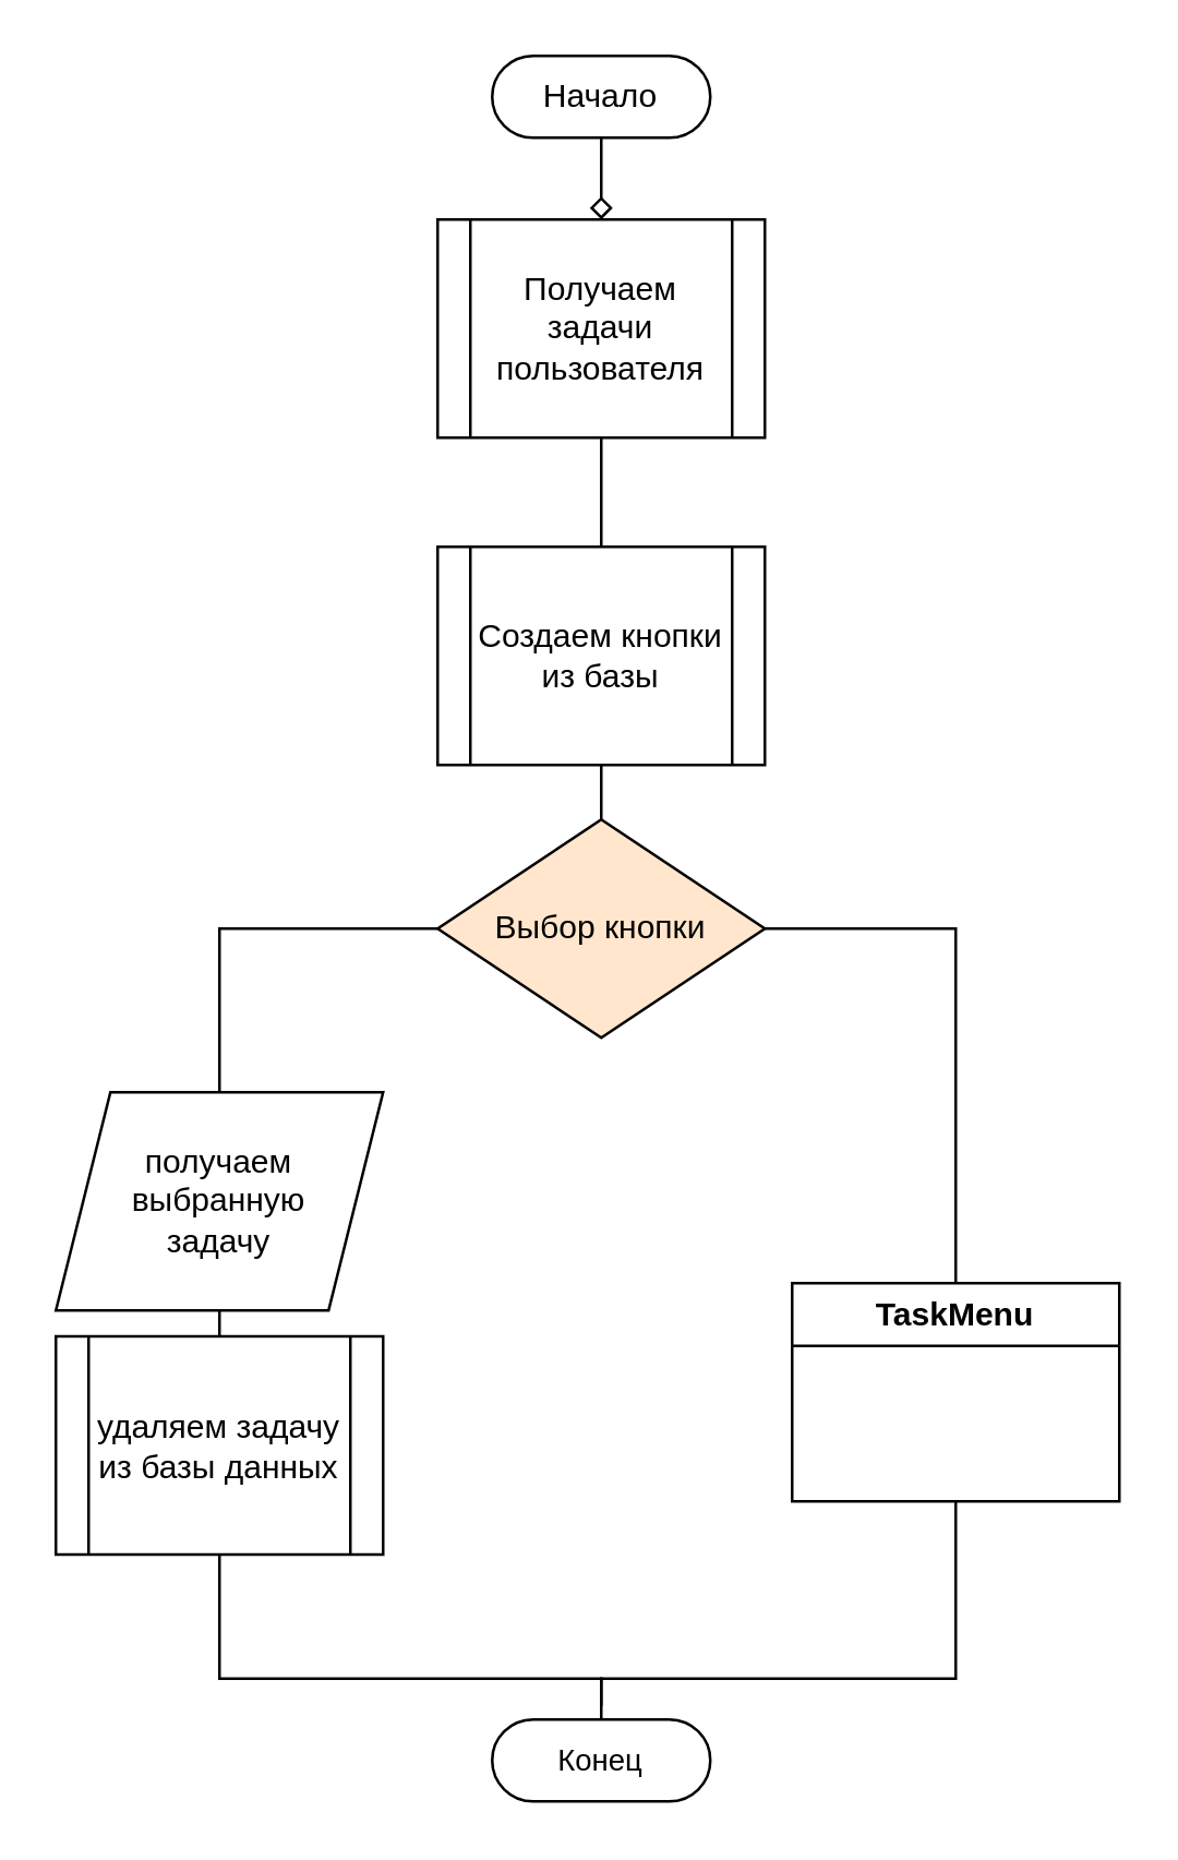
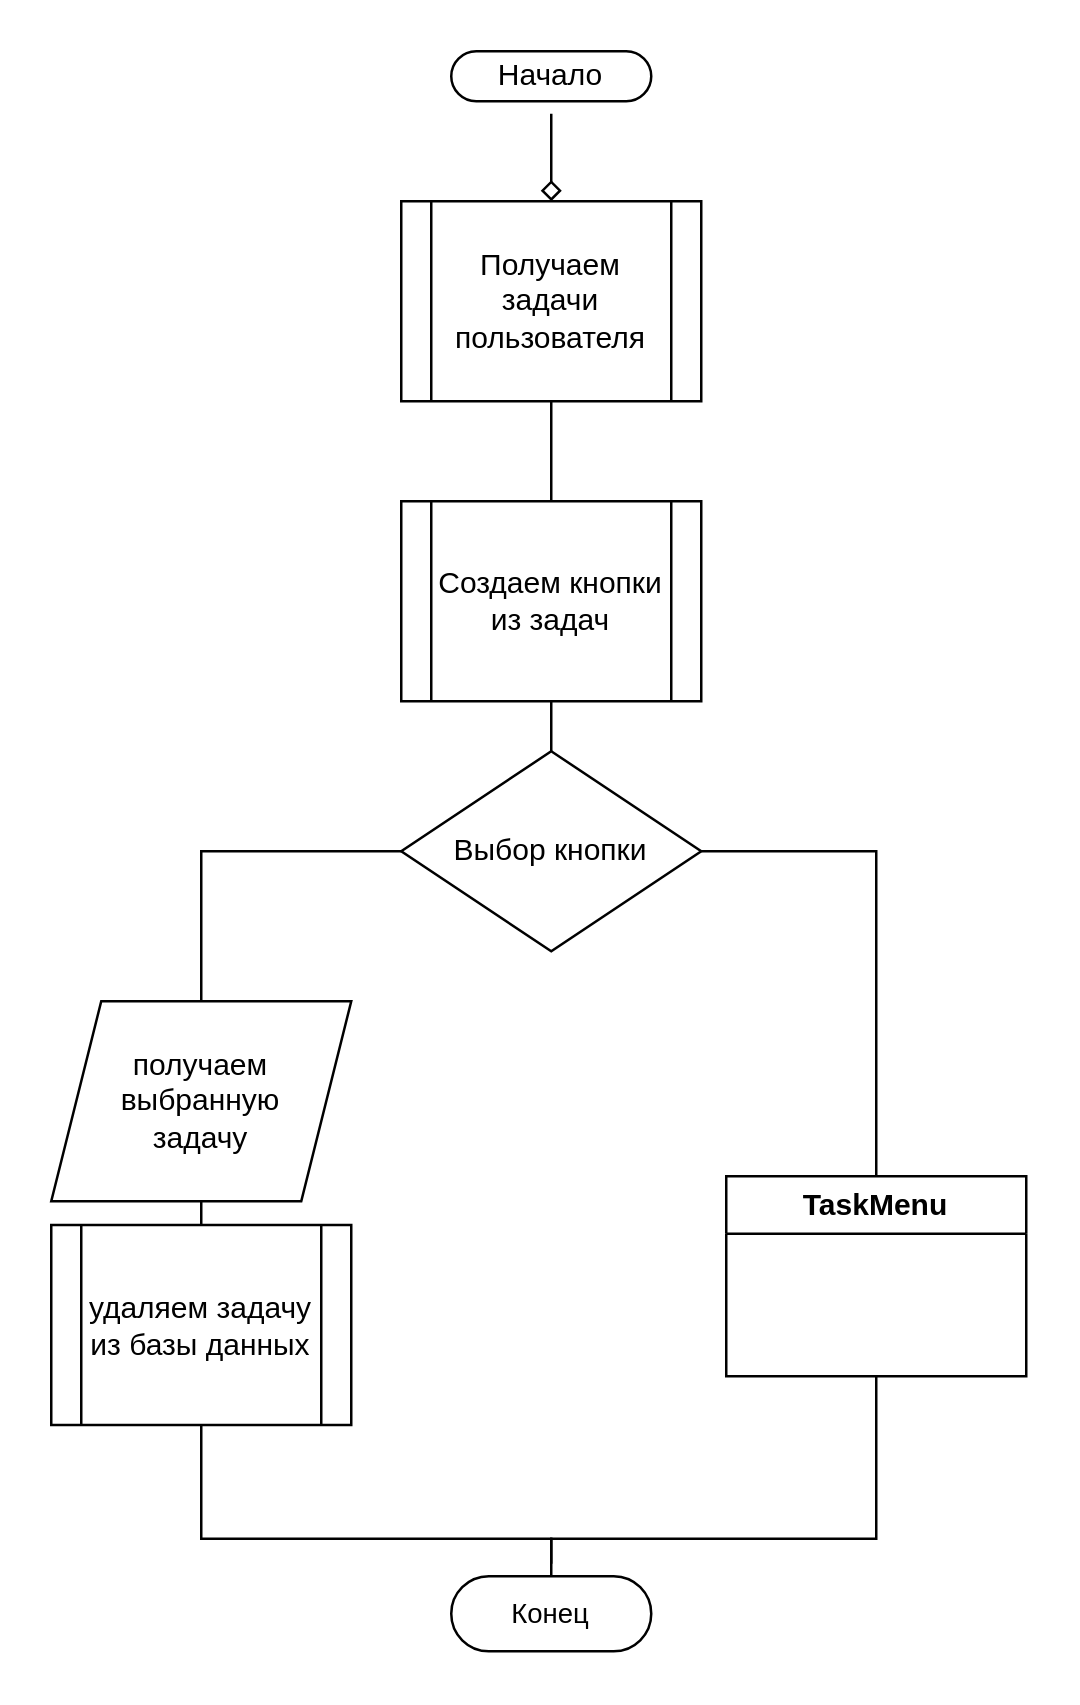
  <mxCell id="0" />
  <mxCell id="1" parent="0" />
  <mxCell id="2" style="edgeStyle=orthogonalEdgeStyle;rounded=0;orthogonalLoop=1;jettySize=auto;html=1;exitX=0.5;exitY=0.5;exitDx=0;exitDy=15;exitPerimeter=0;entryX=0.5;entryY=0;entryDx=0;entryDy=0;endArrow=diamond;endFill=0;" parent="1" source="3" target="5" edge="1"><mxGeometry relative="1" as="geometry" /></mxCell>
- <mxCell id="3" value="Начало" style="html=1;dashed=0;whiteSpace=wrap;shape=mxgraph.dfd.start" parent="1" vertex="1"><mxGeometry x="180" y="20" width="80" height="30" as="geometry" /></mxCell>
+ <mxCell id="3" value="Начало" style="html=1;dashed=0;whiteSpace=wrap;shape=mxgraph.dfd.start" parent="1" vertex="1"><mxGeometry x="180" y="20" width="80" height="20" as="geometry" /></mxCell>
  <mxCell id="4" style="edgeStyle=orthogonalEdgeStyle;shape=connector;rounded=0;orthogonalLoop=1;jettySize=auto;html=1;exitX=0.5;exitY=1;exitDx=0;exitDy=0;entryX=0.5;entryY=0;entryDx=0;entryDy=0;labelBackgroundColor=default;strokeColor=default;align=center;verticalAlign=middle;fontFamily=Helvetica;fontSize=11;fontColor=default;endArrow=none;endFill=0;" parent="1" source="5" target="10" edge="1"><mxGeometry relative="1" as="geometry" /></mxCell>
  <mxCell id="5" value="Получаем задачи пользователя" style="shape=process;whiteSpace=wrap;html=1;backgroundOutline=1;" parent="1" vertex="1"><mxGeometry x="160" y="80" width="120" height="80" as="geometry" /></mxCell>
  <mxCell id="6" style="edgeStyle=orthogonalEdgeStyle;shape=connector;rounded=0;orthogonalLoop=1;jettySize=auto;html=1;exitX=0;exitY=0.5;exitDx=0;exitDy=0;entryX=0.5;entryY=0;entryDx=0;entryDy=0;labelBackgroundColor=default;strokeColor=default;align=center;verticalAlign=middle;fontFamily=Helvetica;fontSize=11;fontColor=default;endArrow=none;endFill=0;" parent="1" source="8" target="12" edge="1"><mxGeometry relative="1" as="geometry" /></mxCell>
  <mxCell id="7" style="edgeStyle=orthogonalEdgeStyle;shape=connector;rounded=0;orthogonalLoop=1;jettySize=auto;html=1;exitX=1;exitY=0.5;exitDx=0;exitDy=0;entryX=0.5;entryY=0;entryDx=0;entryDy=0;labelBackgroundColor=default;strokeColor=default;align=center;verticalAlign=middle;fontFamily=Helvetica;fontSize=11;fontColor=default;endArrow=none;endFill=0;" parent="1" source="8" target="14" edge="1"><mxGeometry relative="1" as="geometry" /></mxCell>
- <mxCell id="8" value="Выбор кнопки" style="rhombus;whiteSpace=wrap;html=1;fillColor=#ffe6cc;" parent="1" vertex="1"><mxGeometry x="160" y="300" width="120" height="80" as="geometry" /></mxCell>
+ <mxCell id="8" value="Выбор кнопки" style="rhombus;whiteSpace=wrap;html=1;" parent="1" vertex="1"><mxGeometry x="160" y="300" width="120" height="80" as="geometry" /></mxCell>
  <mxCell id="9" style="edgeStyle=orthogonalEdgeStyle;shape=connector;rounded=0;orthogonalLoop=1;jettySize=auto;html=1;exitX=0.5;exitY=1;exitDx=0;exitDy=0;entryX=0.5;entryY=0;entryDx=0;entryDy=0;labelBackgroundColor=default;strokeColor=default;align=center;verticalAlign=middle;fontFamily=Helvetica;fontSize=11;fontColor=default;endArrow=none;endFill=0;" parent="1" source="10" target="8" edge="1"><mxGeometry relative="1" as="geometry" /></mxCell>
- <mxCell id="10" value="Создаем кнопки из базы" style="shape=process;whiteSpace=wrap;html=1;backgroundOutline=1;" parent="1" vertex="1"><mxGeometry x="160" y="200" width="120" height="80" as="geometry" /></mxCell>
+ <mxCell id="10" value="Создаем кнопки из задач" style="shape=process;whiteSpace=wrap;html=1;backgroundOutline=1;" parent="1" vertex="1"><mxGeometry x="160" y="200" width="120" height="80" as="geometry" /></mxCell>
  <mxCell id="11" style="edgeStyle=orthogonalEdgeStyle;shape=connector;rounded=0;orthogonalLoop=1;jettySize=auto;html=1;exitX=0.5;exitY=1;exitDx=0;exitDy=0;entryX=0.5;entryY=0;entryDx=0;entryDy=0;labelBackgroundColor=default;strokeColor=default;align=center;verticalAlign=middle;fontFamily=Helvetica;fontSize=11;fontColor=default;endArrow=none;endFill=0;" parent="1" source="12" target="13" edge="1"><mxGeometry relative="1" as="geometry" /></mxCell>
  <mxCell id="12" value="получаем выбранную &lt;br&gt;задачу" style="shape=parallelogram;perimeter=parallelogramPerimeter;whiteSpace=wrap;html=1;fixedSize=1;" parent="1" vertex="1"><mxGeometry x="20" y="400" width="120" height="80" as="geometry" /></mxCell>
  <mxCell id="13" value="удаляем задачу из базы данных" style="shape=process;whiteSpace=wrap;html=1;backgroundOutline=1;" parent="1" vertex="1"><mxGeometry x="20" y="489.5" width="120" height="80" as="geometry" /></mxCell>
  <mxCell id="14" value="TaskMenu" style="swimlane;whiteSpace=wrap;html=1;" parent="1" vertex="1"><mxGeometry x="290" y="470" width="120" height="80" as="geometry" /></mxCell>
  <mxCell id="15" value="Конец" style="html=1;dashed=0;whiteSpace=wrap;shape=mxgraph.dfd.start;fontFamily=Helvetica;fontSize=11;fontColor=default;" parent="1" vertex="1"><mxGeometry x="180" y="630" width="80" height="30" as="geometry" /></mxCell>
  <mxCell id="16" style="edgeStyle=orthogonalEdgeStyle;shape=connector;rounded=0;orthogonalLoop=1;jettySize=auto;html=1;exitX=0.5;exitY=1;exitDx=0;exitDy=0;entryX=0.5;entryY=0.5;entryDx=0;entryDy=-15;entryPerimeter=0;labelBackgroundColor=default;strokeColor=default;align=center;verticalAlign=middle;fontFamily=Helvetica;fontSize=11;fontColor=default;endArrow=none;endFill=0;" parent="1" source="13" target="15" edge="1"><mxGeometry relative="1" as="geometry"><Array as="points"><mxPoint x="80" y="615" /><mxPoint x="220" y="615" /></Array></mxGeometry></mxCell>
  <mxCell id="17" style="edgeStyle=orthogonalEdgeStyle;shape=connector;rounded=0;orthogonalLoop=1;jettySize=auto;html=1;entryX=0.5;entryY=0.5;entryDx=0;entryDy=-15;entryPerimeter=0;labelBackgroundColor=default;strokeColor=default;align=center;verticalAlign=middle;fontFamily=Helvetica;fontSize=11;fontColor=default;endArrow=none;endFill=0;" parent="1" edge="1"><mxGeometry relative="1" as="geometry"><mxPoint x="350" y="550" as="sourcePoint" /><mxPoint x="220" y="625" as="targetPoint" /><Array as="points"><mxPoint x="350" y="615" /><mxPoint x="220" y="615" /></Array></mxGeometry></mxCell>
